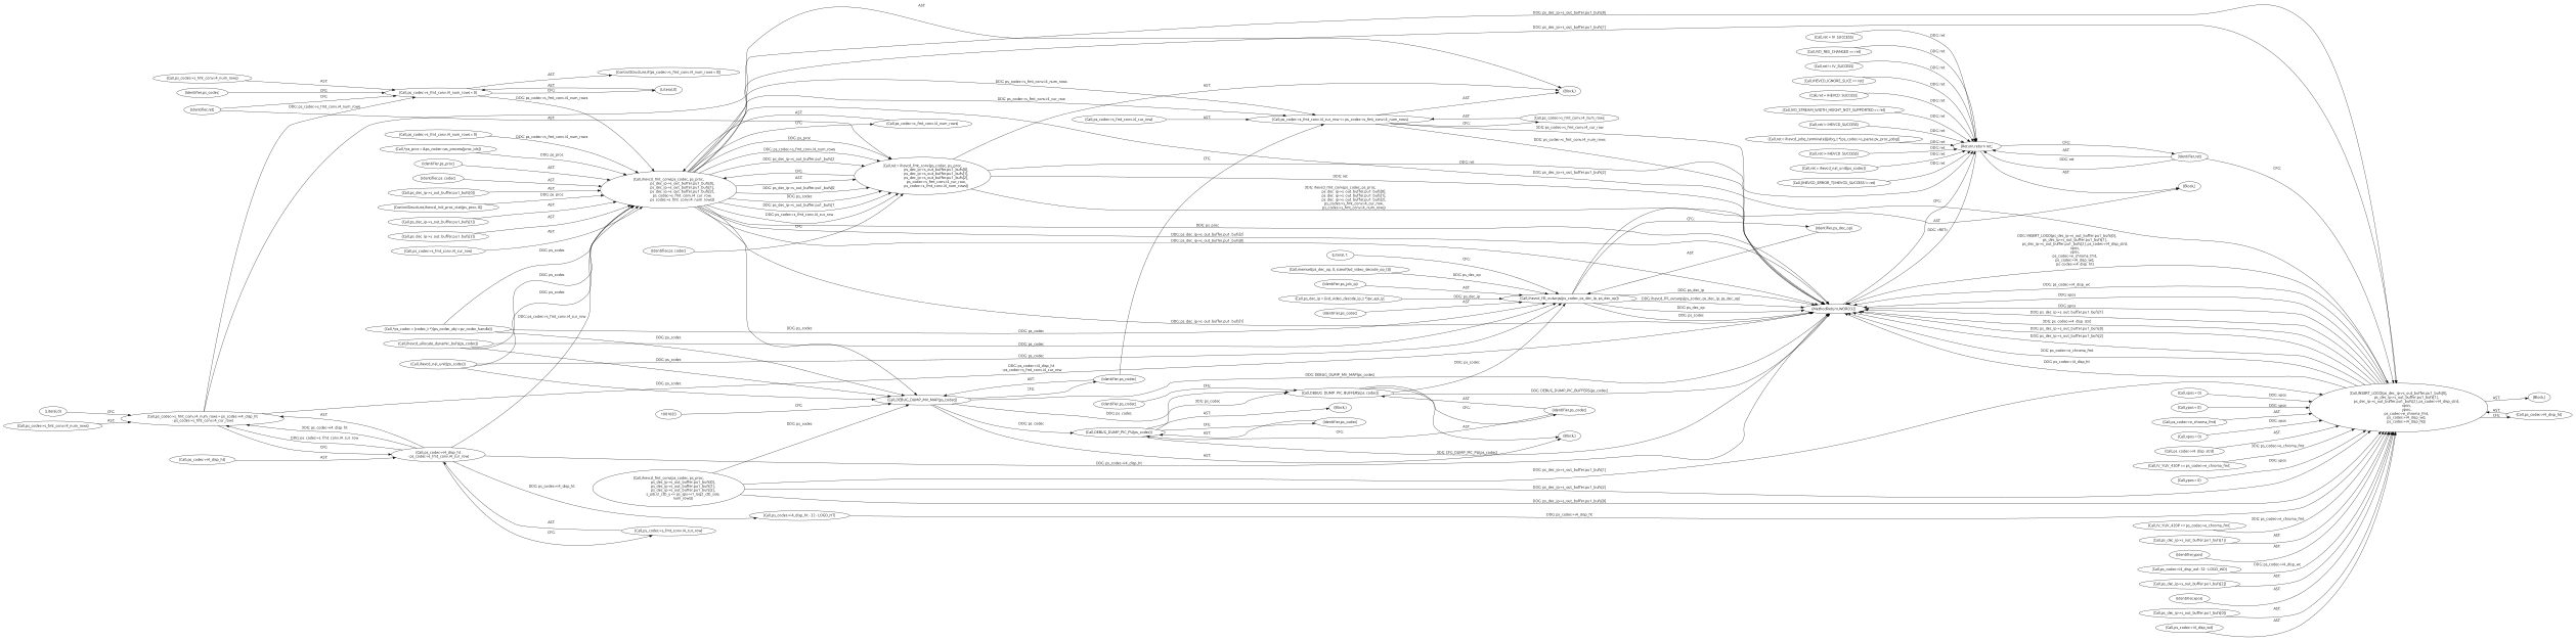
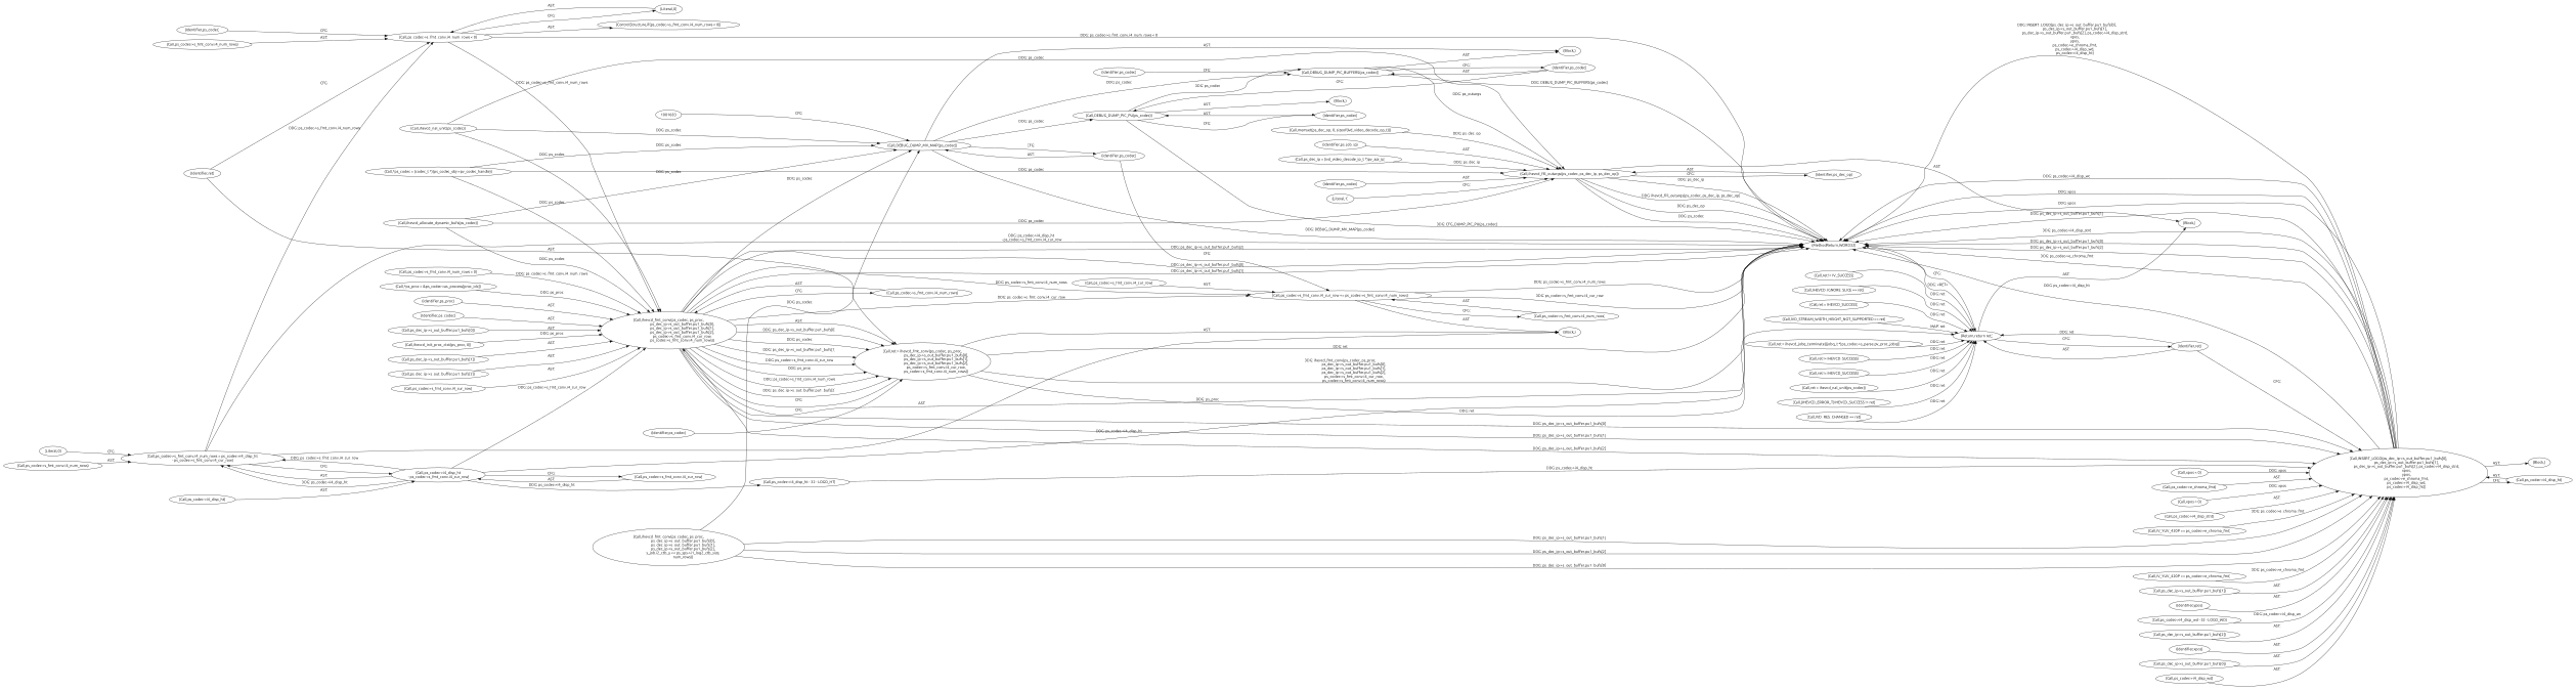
  digraph {
    fontname=Ubuntu
    rankdir=LR
    node [fontname=Ubuntu]
    edge [fontname=Ubuntu]
    n1 [label="(Call,ps_codec->s_fmt_conv.i4_num_rows < 0)"]
    n2 [label="(Call,ihevcd_fmt_conv(ps_codec, ps_proc,\n                                  ps_dec_ip->s_out_buffer.pu1_bufs[0],\n                                  ps_dec_ip->s_out_buffer.pu1_bufs[1],\n                                  ps_dec_ip->s_out_buffer.pu1_bufs[2],\n                                  ps_codec->s_fmt_conv.i4_cur_row,\n                                  ps_codec->s_fmt_conv.i4_num_rows))"]
    n3 [label="(Literal,0)"]
    n4 [label="(ControlStructure,if(ps_codec->s_fmt_conv.i4_num_rows < 0))"]
    n5 [label="(MethodReturn,WORD32)"]
    n6 [label="(Call,ret = ihevcd_fmt_conv(ps_codec, ps_proc,\n                                  ps_dec_ip->s_out_buffer.pu1_bufs[0],\n                                  ps_dec_ip->s_out_buffer.pu1_bufs[1],\n                                  ps_dec_ip->s_out_buffer.pu1_bufs[2],\n                                  ps_codec->s_fmt_conv.i4_cur_row,\n                                  ps_codec->s_fmt_conv.i4_num_rows))"]
    n7 [label="(Call,ps_codec->s_fmt_conv.i4_cur_row += ps_codec->s_fmt_conv.i4_num_rows)"]
    n8 [label="(Call,DEBUG_DUMP_MV_MAP(ps_codec))"]
    n9 [label="(Call,INSERT_LOGO(ps_dec_ip->s_out_buffer.pu1_bufs[0],\n                    ps_dec_ip->s_out_buffer.pu1_bufs[1],\n                    ps_dec_ip->s_out_buffer.pu1_bufs[2], ps_codec->i4_disp_strd,\n                    xpos,\n                    ypos,\n                    ps_codec->e_chroma_fmt,\n                    ps_codec->i4_disp_wd,\n                    ps_codec->i4_disp_ht))"]
    n10 [label="(Call,ps_codec->s_fmt_conv.i4_num_rows)"]
    n11 [label="(Return,return ret;)"]
    n12 [label="(Call,ps_codec->s_fmt_conv.i4_num_rows = ps_codec->i4_disp_ht\n - ps_codec->s_fmt_conv.i4_cur_row)"]
    n13 [label="(Call,ps_codec->i4_disp_ht\n - ps_codec->s_fmt_conv.i4_cur_row)"]
    n14 [label="(Block,)"]
    n15 [label="(Call,ps_codec->i4_disp_ht - 32 - LOGO_HT)"]
    n16 [label="(Call,ps_codec->s_fmt_conv.i4_cur_row)"]
    n17 [label="(Call,ps_codec->s_fmt_conv.i4_num_rows)"]
    n18 [label="(Call,DEBUG_DUMP_PIC_PU(ps_codec))"]
    n19 [label="(Call,DEBUG_DUMP_PIC_BUFFERS(ps_codec))"]
    n20 [label="(Block,)"]
    n21 [label="(Identifier,ps_codec)"]
    n22 [label="(Block,)"]
    n23 [label="(Call,ps_codec->i4_disp_ht)"]
    n24 [label="(Block,)"]
    n25 [label="(Identifier,ret)"]
    n26 [label="(Identifier,ps_codec)"]
    n27 [label="(Block,)"]
    n28 [label="(Call,ihevcd_fill_outargs(ps_codec, ps_dec_ip, ps_dec_op))"]
    n29 [label="(Identifier,ps_codec)"]
    n30 [label="(Identifier,ps_dec_op)"]
    n31 [label="(Literal,0)"]
    n32 [label="(Call,ihevcd_nal_unit(ps_codec))"]
    n33 [label="(Identifier,ps_codec)"]
    n34 [label="(Literal,1)"]
-   n35 [label="(ControlStructure,ihevcd_init_proc_ctxt(ps_proc, 0))"]
+   n35 [label="(Call,ihevcd_init_proc_ctxt(ps_proc, 0))"]
    n36 [label="(Call,xpos < 0)"]
-   n37 [label="(Call,ypos < 0)"]
    n38 [label="(Call,memset(ps_dec_op, 0, sizeof(ivd_video_decode_op_t)))"]
    n39 [label="(Identifier,ps_job_ip)"]
    n40 [label="(Identifier,ps_codec)"]
    n41 [label="(Call,ret != IV_SUCCESS)"]
    n42 [label="(Call,ps_codec->e_chroma_fmt)"]
    n43 [label="(Call,xpos = 0)"]
    n44 [label="(Call,ps_codec->i4_disp_strd)"]
    n45 [label="(Call,IV_YUV_420P == ps_codec->e_chroma_fmt)"]
    n46 [label="(Call,*ps_codec = (codec_t *)(ps_codec_obj->pv_codec_handle))"]
    n47 [label="(Identifier,ps_codec)"]
    n48 [label="(Call,ps_dec_ip->s_out_buffer.pu1_bufs[1])"]
    n49 [label="(Call,IHEVCD_IGNORE_SLICE == ret)"]
    n50 [label="(Call,ps_dec_ip->s_out_buffer.pu1_bufs[2])"]
    n51 [label="(Call,ps_dec_ip = (ivd_video_decode_ip_t *)pv_api_ip)"]
-   n52 [label="(Call,ypos = 0)"]
    n53 [label="(Call,ret = IHEVCD_SUCCESS)"]
    n54 [label="(Call,ihevcd_fmt_conv(ps_codec, ps_proc,\n                                    ps_dec_ip->s_out_buffer.pu1_bufs[0],\n                                    ps_dec_ip->s_out_buffer.pu1_bufs[1],\n                                    ps_dec_ip->s_out_buffer.pu1_bufs[2],\n                                    s_job.i2_ctb_y << ps_sps->i1_log2_ctb_size,\n                                    num_rows))"]
    n55 [label="(Call,ps_codec->s_fmt_conv.i4_cur_row)"]
    n56 [label="(Call,ps_codec->s_fmt_conv.i4_num_rows = 0)"]
    n57 [label="(Call,IV_YUV_420P == ps_codec->e_chroma_fmt)"]
    n58 [label="(Call,IVD_STREAM_WIDTH_HEIGHT_NOT_SUPPORTED == ret)"]
    n59 [label="(Call,ps_dec_ip->s_out_buffer.pu1_bufs[1])"]
    n60 [label="(Call,ret != IHEVCD_SUCCESS)"]
    n61 [label="(Call,*ps_proc = &ps_codec->as_process[proc_idx])"]
    n62 [label="(Call,ret = ihevcd_jobq_terminate((jobq_t *)ps_codec->s_parse.pv_proc_jobq))"]
    n63 [label="(Call,ret != IHEVCD_SUCCESS)"]
    n64 [label="(Identifier,ypos)"]
    n65 [label="(Call,ps_codec->i4_disp_ht)"]
    n66 [label="(Call,ps_codec->i4_disp_wd - 32 - LOGO_WD)"]
    n67 [label="(Call,ret = ihevcd_nal_unit(ps_codec))"]
    n68 [label="(Identifier,ret)"]
    n69 [label="(Call,ps_codec->s_fmt_conv.i4_num_rows)"]
    n70 [label="(Call,(IHEVCD_ERROR_T)IHEVCD_SUCCESS != ret)"]
    n71 [label="(Call,ps_dec_ip->s_out_buffer.pu1_bufs[2])"]
    n72 [label="(Identifier,xpos)"]
    n73 [label="(Identifier,ps_proc)"]
    n74 [label="(Call,ps_codec->s_fmt_conv.i4_num_rows)"]
    n75 [label="(Call,ps_codec->s_fmt_conv.i4_cur_row)"]
    n76 [label="(Identifier,ps_codec)"]
    n77 [label="(Call,ps_dec_ip->s_out_buffer.pu1_bufs[0])"]
    n78 [label="(Identifier,ps_codec)"]
    n79 [label="(Call,ihevcd_allocate_dynamic_bufs(ps_codec))"]
    n80 [label="(Call,ps_dec_ip->s_out_buffer.pu1_bufs[0])"]
    n81 [label="(Call,ps_codec->i4_disp_wd)"]
-   n82 [label="(Call,ret = IV_SUCCESS)"]
    n83 [label="(Call,IVD_RES_CHANGED == ret)"]
    1001683
    n1 -> n2 [label="DDG: ps_codec->s_fmt_conv.i4_num_rows"]
    n1 -> n3 [label="CFG: "]
    n1 -> n4 [label="AST: "]
+   n1 -> n5 [label="DDG: ps_codec->s_fmt_conv.i4_num_rows < 0"]
    n2 -> n5 [label="DDG: ps_proc"]
    n2 -> n5 [label="DDG: ps_dec_ip->s_out_buffer.pu1_bufs[2]"]
    n2 -> n5 [label="DDG: ps_dec_ip->s_out_buffer.pu1_bufs[0]"]
    n2 -> n5 [label="DDG: ps_dec_ip->s_out_buffer.pu1_bufs[1]"]
    n2 -> n6 [label="AST: "]
    n2 -> n6 [label="DDG: ps_dec_ip->s_out_buffer.pu1_bufs[0]"]
    n2 -> n6 [label="DDG: ps_codec"]
    n2 -> n6 [label="DDG: ps_dec_ip->s_out_buffer.pu1_bufs[1]"]
    n2 -> n6 [label="DDG: ps_codec->s_fmt_conv.i4_cur_row"]
    n2 -> n6 [label="DDG: ps_proc"]
    n2 -> n6 [label="DDG: ps_codec->s_fmt_conv.i4_num_rows"]
    n2 -> n6 [label="DDG: ps_dec_ip->s_out_buffer.pu1_bufs[2]"]
    n2 -> n7 [label="DDG: ps_codec->s_fmt_conv.i4_num_rows"]
    n2 -> n7 [label="DDG: ps_codec->s_fmt_conv.i4_cur_row"]
    n2 -> n8 [label="DDG: ps_codec"]
    n2 -> n9 [label="DDG: ps_dec_ip->s_out_buffer.pu1_bufs[0]"]
    n2 -> n9 [label="DDG: ps_dec_ip->s_out_buffer.pu1_bufs[1]"]
    n2 -> n9 [label="DDG: ps_dec_ip->s_out_buffer.pu1_bufs[2]"]
    n2 -> n10 [label="CFG: "]
    n3 -> n1 [label="AST: "]
    n5 -> n11 [label="CFG: "]
    n6 -> n2 [label="CFG: "]
    n6 -> n5 [label="DDG: ret"]
    n6 -> n5 [label="DDG: ihevcd_fmt_conv(ps_codec, ps_proc,\n                                  ps_dec_ip->s_out_buffer.pu1_bufs[0],\n                                  ps_dec_ip->s_out_buffer.pu1_bufs[1],\n                                  ps_dec_ip->s_out_buffer.pu1_bufs[2],\n                                  ps_codec->s_fmt_conv.i4_cur_row,\n                                  ps_codec->s_fmt_conv.i4_num_rows)"]
    n6 -> n11 [label="DDG: ret"]
    n6 -> n14 [label="AST: "]
    n7 -> n5 [label="DDG: ps_codec->s_fmt_conv.i4_cur_row"]
    n7 -> n5 [label="DDG: ps_codec->s_fmt_conv.i4_num_rows"]
    n7 -> n14 [label="AST: "]
    n7 -> n17 [label="CFG: "]
    n8 -> n5 [label="DDG: DEBUG_DUMP_MV_MAP(ps_codec)"]
    n8 -> n18 [label="DDG: ps_codec"]
    n8 -> n19 [label="DDG: ps_codec"]
    n8 -> n20 [label="AST: "]
    n8 -> n21 [label="CFG: "]
    n9 -> n5 [label="DDG: INSERT_LOGO(ps_dec_ip->s_out_buffer.pu1_bufs[0],\n                    ps_dec_ip->s_out_buffer.pu1_bufs[1],\n                    ps_dec_ip->s_out_buffer.pu1_bufs[2], ps_codec->i4_disp_strd,\n                    xpos,\n                    ypos,\n                    ps_codec->e_chroma_fmt,\n                    ps_codec->i4_disp_wd,\n                    ps_codec->i4_disp_ht)"]
    n9 -> n5 [label="DDG: ps_codec->i4_disp_wd"]
    n9 -> n5 [label="DDG: xpos"]
    n9 -> n5 [label="DDG: ypos"]
    n9 -> n5 [label="DDG: ps_dec_ip->s_out_buffer.pu1_bufs[1]"]
    n9 -> n5 [label="DDG: ps_codec->i4_disp_strd"]
    n9 -> n5 [label="DDG: ps_dec_ip->s_out_buffer.pu1_bufs[0]"]
    n9 -> n5 [label="DDG: ps_dec_ip->s_out_buffer.pu1_bufs[2]"]
    n9 -> n5 [label="DDG: ps_codec->e_chroma_fmt"]
    n9 -> n5 [label="DDG: ps_codec->i4_disp_ht"]
    n9 -> n22 [label="AST: "]
    n9 -> n23 [label="CFG: "]
    n10 -> n2 [label="AST: "]
    n11 -> n5 [label="DDG: <RET>"]
    n11 -> n24 [label="AST: "]
    n11 -> n25 [label="CFG: "]
    n12 -> n1 [label="DDG: ps_codec->s_fmt_conv.i4_num_rows"]
    n12 -> n5 [label="DDG: ps_codec->i4_disp_ht\n - ps_codec->s_fmt_conv.i4_cur_row"]
    n12 -> n13 [label="CFG: "]
    n12 -> n14 [label="AST: "]
    n13 -> n2 [label="DDG: ps_codec->s_fmt_conv.i4_cur_row"]
    n13 -> n5 [label="DDG: ps_codec->i4_disp_ht"]
    n13 -> n12 [label="AST: "]
    n13 -> n12 [label="DDG: ps_codec->i4_disp_ht"]
    n13 -> n12 [label="DDG: ps_codec->s_fmt_conv.i4_cur_row"]
    n13 -> n15 [label="DDG: ps_codec->i4_disp_ht"]
    n13 -> n16 [label="CFG: "]
    n15 -> n9 [label="DDG: ps_codec->i4_disp_ht"]
    n16 -> n13 [label="AST: "]
    n17 -> n7 [label="AST: "]
    n18 -> n5 [label="DDG: CFG_DUMP_PIC_PU(ps_codec)"]
    n18 -> n19 [label="DDG: ps_codec"]
    n18 -> n26 [label="CFG: "]
    n18 -> n27 [label="AST: "]
    n19 -> n5 [label="DDG: DEBUG_DUMP_PIC_BUFFERS(ps_codec)"]
    n19 -> n20 [label="AST: "]
-   n19 -> n28 [label="DDG: ps_codec"]
+   n19 -> n28 [label="DDG: ps_outargs"]
    n19 -> n29 [label="CFG: "]
    n21 -> n7 [label="CFG: "]
    n21 -> n8 [label="AST: "]
    n23 -> n9 [label="AST: "]
    n25 -> n9 [label="CFG: "]
    n25 -> n11 [label="AST: "]
    n25 -> n11 [label="DDG: ret"]
    n26 -> n18 [label="AST: "]
    n28 -> n5 [label="DDG: ps_dec_ip"]
    n28 -> n5 [label="DDG: ihevcd_fill_outargs(ps_codec, ps_dec_ip, ps_dec_op)"]
    n28 -> n5 [label="DDG: ps_dec_op"]
    n28 -> n5 [label="DDG: ps_codec"]
    n28 -> n24 [label="AST: "]
    n28 -> n30 [label="CFG: "]
    n29 -> n18 [label="CFG: "]
    n29 -> n19 [label="AST: "]
    n30 -> n28 [label="AST: "]
    n31 -> n12 [label="CFG: "]
    n32 -> n2 [label="DDG: ps_codec"]
    n32 -> n8 [label="DDG: ps_codec"]
    n32 -> n28 [label="DDG: ps_codec"]
    n33 -> n6 [label="CFG: "]
    n34 -> n28 [label="CFG: "]
    n35 -> n2 [label="DDG: ps_proc"]
    n36 -> n9 [label="DDG: xpos"]
-   n37 -> n9 [label="DDG: ypos"]
    n38 -> n28 [label="DDG: ps_dec_op"]
    n39 -> n28 [label="AST: "]
    n40 -> n19 [label="CFG: "]
    n41 -> n11 [label="DDG: ret"]
    n42 -> n9 [label="AST: "]
    n43 -> n9 [label="DDG: xpos"]
    n44 -> n9 [label="AST: "]
    n45 -> n9 [label="DDG: ps_codec->e_chroma_fmt"]
    n46 -> n2 [label="DDG: ps_codec"]
    n46 -> n8 [label="DDG: ps_codec"]
    n46 -> n28 [label="DDG: ps_codec"]
    n47 -> n1 [label="CFG: "]
    n48 -> n2 [label="AST: "]
    n49 -> n11 [label="DDG: ret"]
    n50 -> n2 [label="AST: "]
    n51 -> n28 [label="DDG: ps_dec_ip"]
-   n52 -> n9 [label="DDG: ypos"]
    n53 -> n11 [label="DDG: ret"]
    n54 -> n8 [label="DDG: ps_codec"]
    n54 -> n9 [label="DDG: ps_dec_ip->s_out_buffer.pu1_bufs[0]"]
    n54 -> n9 [label="DDG: ps_dec_ip->s_out_buffer.pu1_bufs[1]"]
    n54 -> n9 [label="DDG: ps_dec_ip->s_out_buffer.pu1_bufs[2]"]
    n55 -> n2 [label="AST: "]
    n56 -> n2 [label="DDG: ps_codec->s_fmt_conv.i4_num_rows"]
    n57 -> n9 [label="DDG: ps_codec->e_chroma_fmt"]
-   n58 -> n11 [label="DDG: ret"]
+   n58 -> n11 [label="MAP: ret"]
    n59 -> n9 [label="AST: "]
    n60 -> n11 [label="DDG: ret"]
    n61 -> n2 [label="DDG: ps_proc"]
    n62 -> n11 [label="DDG: ret"]
    n63 -> n11 [label="DDG: ret"]
    n64 -> n9 [label="AST: "]
    n65 -> n13 [label="AST: "]
    n66 -> n9 [label="DDG: ps_codec->i4_disp_wd"]
    n67 -> n11 [label="DDG: ret"]
    n68 -> n1 [label="CFG: "]
    n68 -> n6 [label="AST: "]
    n69 -> n1 [label="AST: "]
    n70 -> n11 [label="DDG: ret"]
    n71 -> n9 [label="AST: "]
    n72 -> n9 [label="AST: "]
    n73 -> n2 [label="AST: "]
    n74 -> n12 [label="AST: "]
    n75 -> n7 [label="AST: "]
    n76 -> n28 [label="AST: "]
    n77 -> n9 [label="AST: "]
    n78 -> n2 [label="AST: "]
    n79 -> n2 [label="DDG: ps_codec"]
    n79 -> n8 [label="DDG: ps_codec"]
    n79 -> n28 [label="DDG: ps_codec"]
    n80 -> n2 [label="AST: "]
    n81 -> n9 [label="AST: "]
-   n82 -> n11 [label="DDG: ret"]
    n83 -> n11 [label="DDG: ret"]
    1001683 -> n8 [label="CFG: "]
  }
